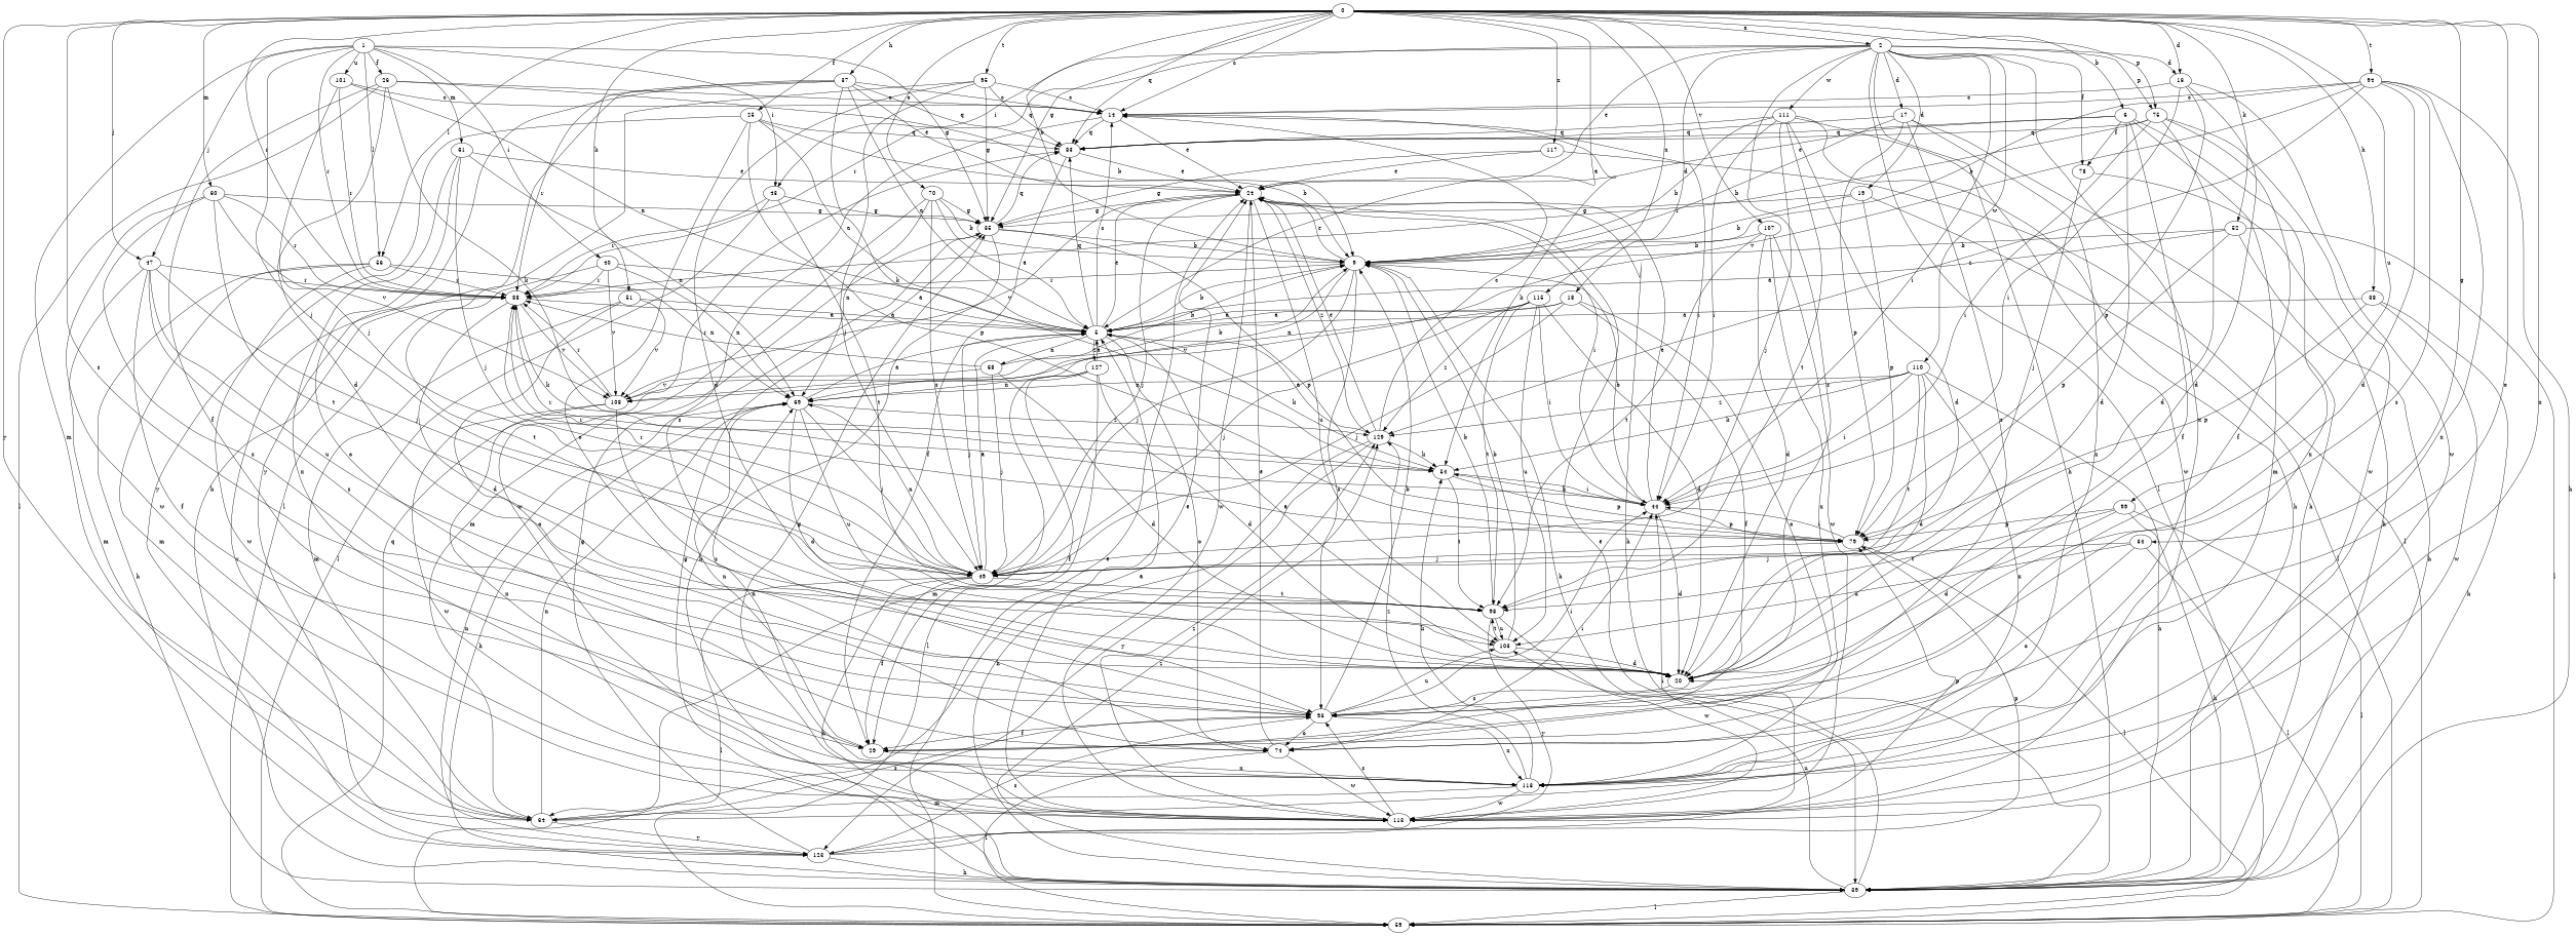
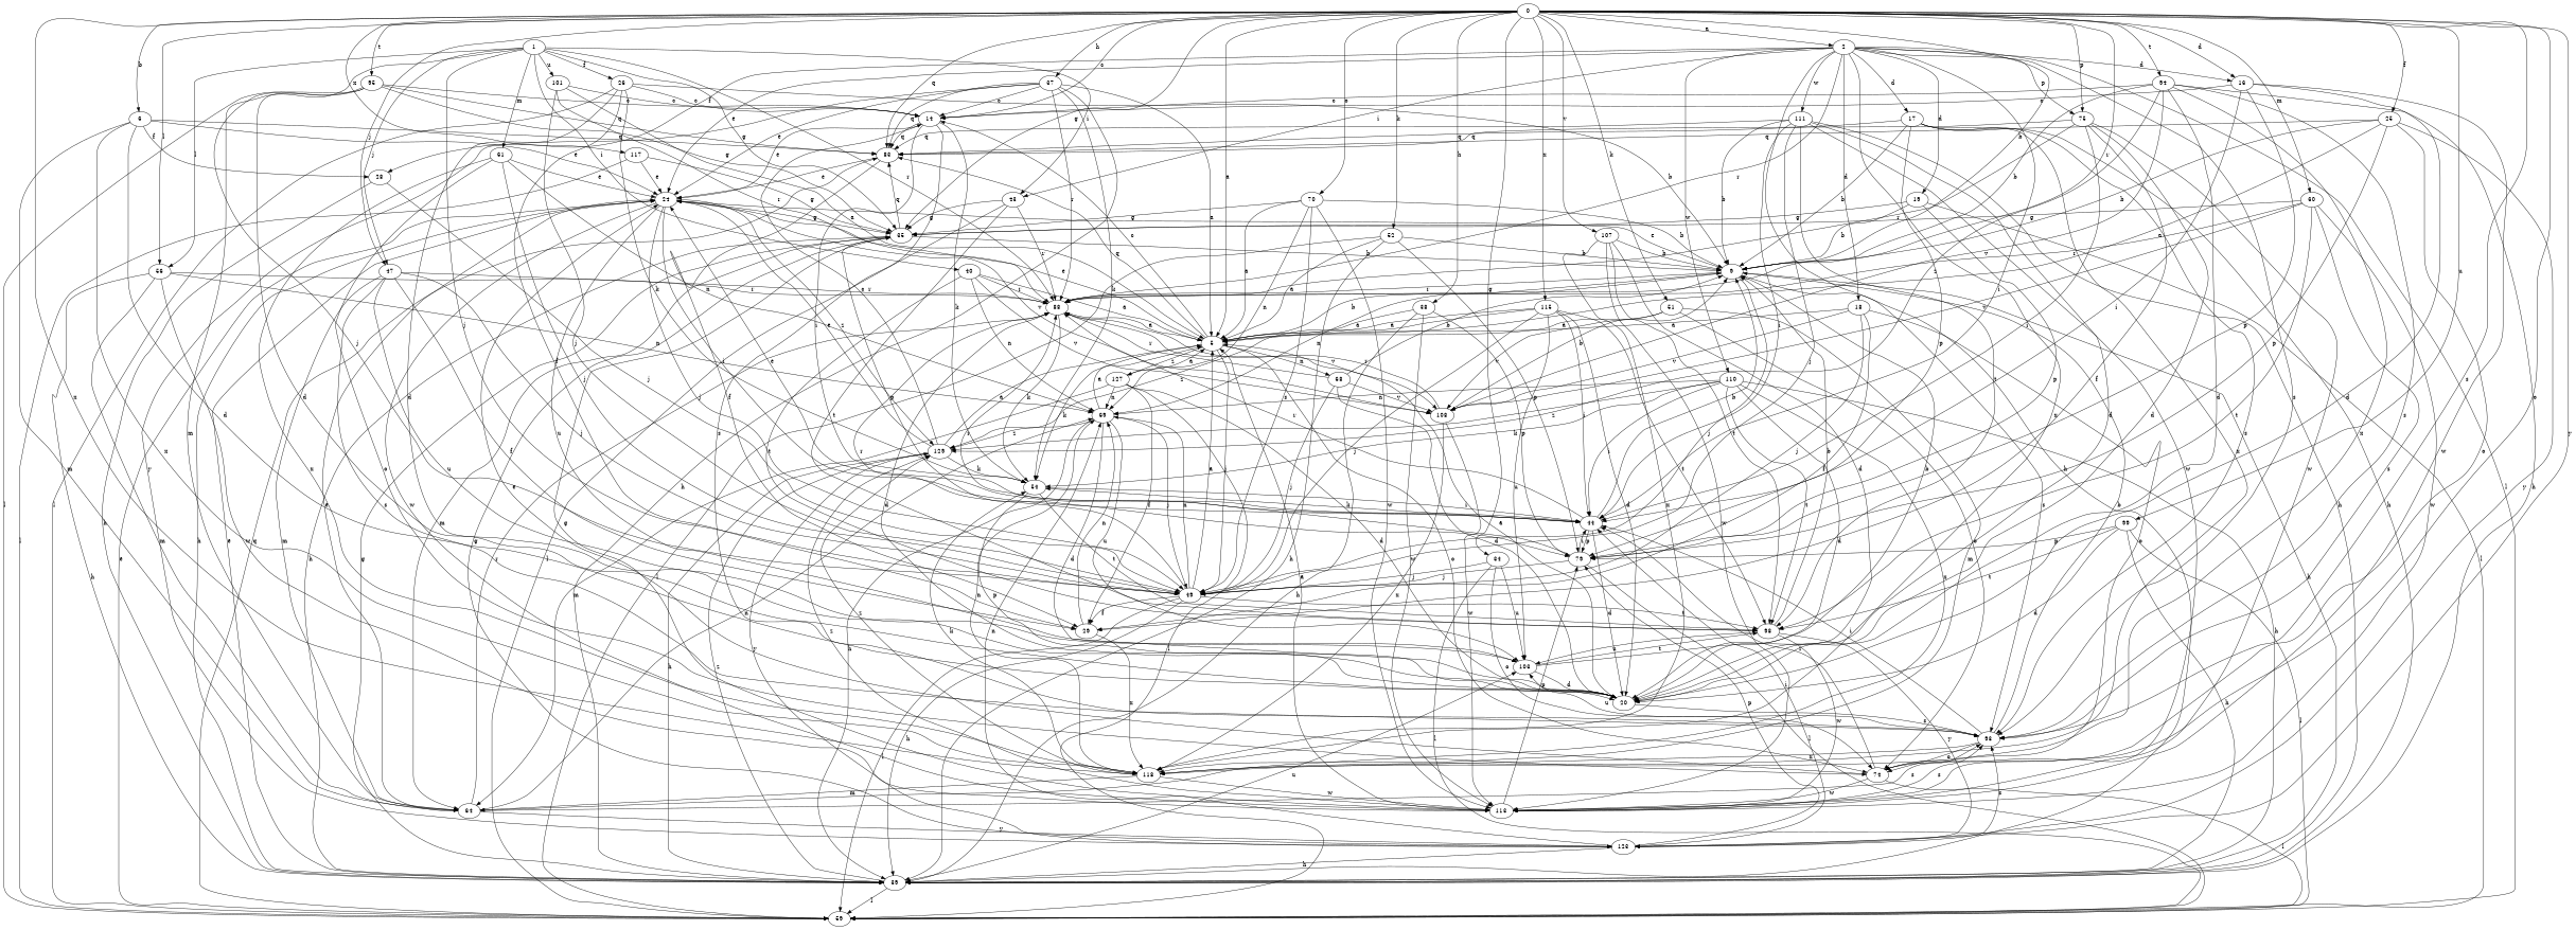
  strict digraph {
    0
    2
    5
    6
    9
    14
    16
    25
    34
    35
    37
    38
    47
    51
    52
    56
    60
    70
    74
    75
    83
    88
    93
    94
    95
    99
    107
    115
    117
    118
    123
    43
    17
    18
    19
    24
-   28 [label=78]
+   28
    39
    44
    59
    110
    111
    49
    54
    68
    127
    64
    20
    29
    69
    79
    113
    103
    108
    98
    129
    1
    26
    40
    61
    101
    0 -> 2 [label=a]
    0 -> 5 [label=a]
    0 -> 6 [label=b]
    0 -> 9 [label=b]
    0 -> 14 [label=c]
    0 -> 16 [label=d]
    0 -> 25 [label=f]
    0 -> 34 [label=g]
    0 -> 35 [label=g]
    0 -> 37 [label=h]
    0 -> 38 [label=h]
    0 -> 47 [label=j]
    0 -> 51 [label=k]
    0 -> 52 [label=k]
    0 -> 56 [label=l]
    0 -> 60 [label=m]
    0 -> 70 [label=o]
    0 -> 74 [label=o]
    0 -> 75 [label=p]
    0 -> 83 [label=q]
    0 -> 88 [label=r]
    0 -> 93 [label=s]
    0 -> 94 [label=t]
    0 -> 95 [label=t]
    0 -> 99 [label=u]
    0 -> 107 [label=v]
    0 -> 115 [label=x]
    0 -> 117 [label=x]
    0 -> 118 [label=x]
    0 -> 123 [label=y]
    2 -> 16 [label=d]
    2 -> 75 [label=p]
    2 -> 88 [label=r]
    2 -> 93 [label=s]
    2 -> 118 [label=x]
    2 -> 43 [label=i]
    2 -> 17 [label=d]
    2 -> 18 [label=d]
    2 -> 19 [label=d]
    2 -> 24 [label=e]
    2 -> 28 [label=f]
    2 -> 39 [label=h]
    2 -> 44 [label=i]
    2 -> 59 [label=l]
    2 -> 110 [label=w]
    2 -> 111 [label=w]
    5 -> 9 [label=b]
    5 -> 14 [label=c]
    5 -> 74 [label=o]
    5 -> 83 [label=q]
    5 -> 24 [label=e]
    5 -> 49 [label=j]
    5 -> 54 [label=k]
    5 -> 68 [label=n]
    5 -> 127 [label=z]
    6 -> 83 [label=q]
    6 -> 118 [label=x]
    6 -> 24 [label=e]
    6 -> 28 [label=f]
    6 -> 64 [label=m]
    6 -> 20 [label=d]
-   6 -> 29 [label=f]
    9 -> 88 [label=r]
    9 -> 93 [label=s]
    9 -> 24 [label=e]
    9 -> 39 [label=h]
    9 -> 49 [label=j]
    9 -> 69 [label=n]
    14 -> 83 [label=q]
    14 -> 93 [label=s]
    14 -> 24 [label=e]
    14 -> 44 [label=i]
    14 -> 54 [label=k]
    16 -> 14 [label=c]
    16 -> 44 [label=i]
    16 -> 20 [label=d]
    16 -> 79 [label=p]
    16 -> 113 [label=w]
    25 -> 5 [label=a]
    25 -> 9 [label=b]
    25 -> 74 [label=o]
    25 -> 83 [label=q]
    25 -> 123 [label=y]
    25 -> 79 [label=p]
    34 -> 74 [label=o]
    34 -> 59 [label=l]
    34 -> 49 [label=j]
    34 -> 103 [label=u]
    35 -> 9 [label=b]
    35 -> 83 [label=q]
    35 -> 39 [label=h]
    35 -> 64 [label=m]
    35 -> 79 [label=p]
    37 -> 5 [label=a]
    37 -> 14 [label=c]
    37 -> 83 [label=q]
    37 -> 88 [label=r]
    37 -> 123 [label=y]
    37 -> 24 [label=e]
    37 -> 39 [label=h]
    37 -> 54 [label=k]
    38 -> 5 [label=a]
    38 -> 39 [label=h]
    38 -> 79 [label=p]
    38 -> 113 [label=w]
    47 -> 88 [label=r]
    47 -> 93 [label=s]
    47 -> 49 [label=j]
    47 -> 64 [label=m]
    47 -> 29 [label=f]
    47 -> 103 [label=u]
    51 -> 5 [label=a]
    51 -> 74 [label=o]
    51 -> 64 [label=m]
    51 -> 108 [label=v]
    52 -> 5 [label=a]
    52 -> 9 [label=b]
    52 -> 39 [label=h]
    52 -> 59 [label=l]
    52 -> 79 [label=p]
    56 -> 88 [label=r]
    56 -> 39 [label=h]
    56 -> 64 [label=m]
    56 -> 69 [label=n]
    56 -> 113 [label=w]
    60 -> 35 [label=g]
    60 -> 88 [label=r]
    60 -> 93 [label=s]
    60 -> 113 [label=w]
    60 -> 108 [label=v]
    60 -> 98 [label=t]
    70 -> 5 [label=a]
    70 -> 9 [label=b]
    70 -> 35 [label=g]
    70 -> 49 [label=s]
    70 -> 69 [label=n]
    70 -> 113 [label=w]
    74 -> 24 [label=e]
    74 -> 44 [label=i]
    74 -> 59 [label=l]
    74 -> 113 [label=w]
    75 -> 83 [label=q]
    75 -> 88 [label=r]
    75 -> 44 [label=i]
    75 -> 20 [label=d]
    75 -> 29 [label=f]
    75 -> 113 [label=w]
    83 -> 24 [label=e]
    83 -> 29 [label=f]
    88 -> 5 [label=a]
    88 -> 54 [label=k]
    88 -> 20 [label=d]
    88 -> 108 [label=v]
    93 -> 9 [label=b]
    93 -> 74 [label=o]
    93 -> 118 [label=x]
    93 -> 44 [label=i]
-   93 -> 29 [label=f]
    93 -> 103 [label=u]
    94 -> 9 [label=b]
    94 -> 14 [label=c]
    94 -> 93 [label=s]
    94 -> 118 [label=x]
    94 -> 39 [label=h]
    94 -> 20 [label=d]
    94 -> 108 [label=v]
    94 -> 129 [label=z]
    95 -> 14 [label=c]
    95 -> 35 [label=g]
    95 -> 83 [label=q]
    95 -> 59 [label=l]
    95 -> 49 [label=j]
    95 -> 20 [label=d]
    99 -> 39 [label=h]
    99 -> 59 [label=l]
    99 -> 20 [label=d]
    99 -> 79 [label=p]
    99 -> 98 [label=t]
    107 -> 9 [label=b]
    107 -> 118 [label=x]
    107 -> 20 [label=d]
    107 -> 113 [label=w]
    107 -> 98 [label=t]
    115 -> 5 [label=a]
    115 -> 44 [label=i]
    115 -> 49 [label=j]
    115 -> 20 [label=d]
    115 -> 103 [label=u]
    115 -> 98 [label=t]
    115 -> 129 [label=z]
    117 -> 35 [label=g]
    117 -> 24 [label=e]
    117 -> 59 [label=l]
    118 -> 54 [label=k]
    118 -> 64 [label=m]
    118 -> 69 [label=n]
    118 -> 113 [label=w]
    118 -> 129 [label=z]
    123 -> 35 [label=g]
    123 -> 93 [label=s]
    123 -> 39 [label=h]
    123 -> 44 [label=i]
    123 -> 69 [label=n]
    123 -> 79 [label=p]
    43 -> 35 [label=g]
    43 -> 88 [label=r]
    43 -> 59 [label=l]
    43 -> 98 [label=t]
    17 -> 9 [label=b]
    17 -> 83 [label=q]
    17 -> 93 [label=s]
    17 -> 118 [label=x]
    17 -> 39 [label=h]
    17 -> 79 [label=p]
    18 -> 5 [label=a]
    18 -> 74 [label=o]
    18 -> 49 [label=j]
    18 -> 29 [label=f]
    18 -> 108 [label=v]
    19 -> 9 [label=b]
    19 -> 35 [label=g]
    19 -> 59 [label=l]
    19 -> 79 [label=p]
    24 -> 35 [label=g]
    24 -> 39 [label=h]
    24 -> 44 [label=i]
    24 -> 49 [label=j]
    24 -> 113 [label=w]
    24 -> 103 [label=u]
    24 -> 108 [label=v]
    24 -> 129 [label=z]
    28 -> 39 [label=h]
    28 -> 49 [label=j]
    39 -> 35 [label=g]
    39 -> 24 [label=e]
    39 -> 59 [label=l]
    39 -> 103 [label=u]
    39 -> 129 [label=z]
    44 -> 9 [label=b]
    44 -> 88 [label=r]
    44 -> 24 [label=e]
    44 -> 54 [label=k]
    44 -> 20 [label=d]
    44 -> 79 [label=p]
    59 -> 83 [label=q]
    59 -> 24 [label=e]
    110 -> 118 [label=x]
    110 -> 39 [label=h]
    110 -> 44 [label=i]
    110 -> 54 [label=k]
    110 -> 20 [label=d]
    110 -> 69 [label=n]
    110 -> 98 [label=t]
    110 -> 129 [label=z]
    111 -> 9 [label=b]
    111 -> 83 [label=q]
    111 -> 39 [label=h]
    111 -> 44 [label=i]
    111 -> 49 [label=j]
    111 -> 20 [label=d]
    111 -> 113 [label=w]
    111 -> 98 [label=t]
    49 -> 5 [label=a]
    49 -> 88 [label=r]
    49 -> 39 [label=h]
    49 -> 59 [label=l]
    49 -> 29 [label=f]
    49 -> 69 [label=n]
    49 -> 98 [label=t]
    54 -> 44 [label=i]
-   54 -> 79 [label=p]
+   54 -> 20 [label=p]
    54 -> 98 [label=t]
    68 -> 9 [label=b]
    68 -> 88 [label=r]
    68 -> 49 [label=j]
    68 -> 20 [label=d]
    68 -> 108 [label=v]
    127 -> 5 [label=a]
    127 -> 59 [label=l]
    127 -> 64 [label=m]
    127 -> 20 [label=d]
    127 -> 29 [label=f]
    127 -> 69 [label=n]
    64 -> 88 [label=r]
    64 -> 93 [label=s]
    64 -> 123 [label=y]
    64 -> 24 [label=e]
    64 -> 69 [label=n]
    20 -> 5 [label=a]
    20 -> 93 [label=s]
    29 -> 118 [label=x]
    29 -> 69 [label=n]
    69 -> 5 [label=a]
    69 -> 39 [label=h]
    69 -> 49 [label=j]
    69 -> 20 [label=d]
    69 -> 103 [label=u]
    69 -> 129 [label=z]
    79 -> 88 [label=r]
    79 -> 44 [label=i]
    79 -> 59 [label=l]
    79 -> 49 [label=j]
    113 -> 5 [label=a]
    113 -> 35 [label=g]
    113 -> 93 [label=s]
    113 -> 79 [label=p]
    113 -> 129 [label=z]
    103 -> 9 [label=b]
    103 -> 20 [label=d]
    103 -> 98 [label=t]
    108 -> 9 [label=b]
    108 -> 88 [label=r]
-   108 -> 93 [label=s]
    108 -> 118 [label=x]
    108 -> 113 [label=w]
    98 -> 9 [label=b]
    98 -> 123 [label=y]
    98 -> 113 [label=w]
    98 -> 103 [label=u]
    129 -> 5 [label=a]
    129 -> 14 [label=c]
    129 -> 123 [label=y]
    129 -> 24 [label=e]
    129 -> 39 [label=h]
    129 -> 54 [label=k]
    1 -> 35 [label=g]
    1 -> 47 [label=j]
    1 -> 56 [label=l]
    1 -> 88 [label=r]
    1 -> 43 [label=i]
    1 -> 49 [label=j]
    1 -> 64 [label=m]
    1 -> 26 [label=f]
    1 -> 40 [label=i]
    1 -> 61 [label=m]
    1 -> 101 [label=u]
    26 -> 9 [label=b]
    26 -> 14 [label=c]
    26 -> 59 [label=l]
    26 -> 54 [label=k]
    26 -> 20 [label=d]
    26 -> 29 [label=f]
    40 -> 5 [label=a]
    40 -> 88 [label=r]
    40 -> 69 [label=n]
    40 -> 108 [label=v]
    40 -> 98 [label=t]
    61 -> 74 [label=o]
    61 -> 118 [label=x]
    61 -> 24 [label=e]
    61 -> 49 [label=j]
    61 -> 69 [label=n]
    101 -> 5 [label=a]
    101 -> 14 [label=c]
    101 -> 88 [label=r]
    101 -> 49 [label=j]
  }
